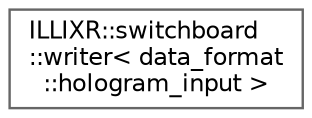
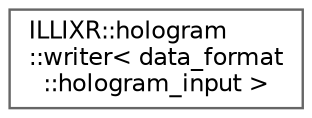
  digraph {
    rankdir=TB
-   n1 [color=grey40 fillcolor=white fontname=Helvetica fontsize=10 height=0.2 label="ILLIXR::switchboard\l::writer\< data_format\l::hologram_input \>" shape=box style=filled width=0.4]
+   n1 [color=grey40 fillcolor=white fontname=Helvetica fontsize=10 height=0.2 label="ILLIXR::hologram\l::writer\< data_format\l::hologram_input \>" shape=box style=filled width=0.4]
  }
